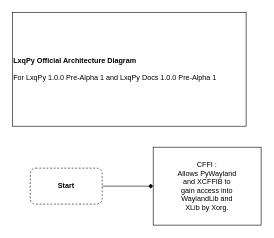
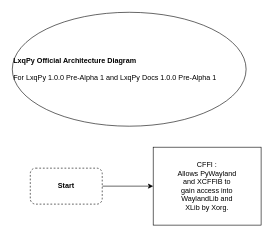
  <mxCell id="0" />
  <mxCell id="1" parent="0" />
  <mxCell id="2" value="CFFI :&lt;br&gt;Allows PyWayland&lt;br&gt;and XCFFIB to&lt;br&gt;gain access into&lt;br&gt;WaylandLib and&lt;br&gt;XLib by Xorg." style="rounded=0;whiteSpace=wrap;html=1;" vertex="1" parent="1"><mxGeometry x="255" y="245" width="180" height="130" as="geometry" /></mxCell>
- <mxCell id="3" style="edgeStyle=orthogonalEdgeStyle;rounded=0;orthogonalLoop=1;jettySize=auto;html=1;exitX=1;exitY=0.5;exitDx=0;exitDy=0;endArrow=diamond;" edge="1" parent="1" source="4" target="2"><mxGeometry relative="1" as="geometry" /></mxCell>
+ <mxCell id="3" style="edgeStyle=orthogonalEdgeStyle;rounded=0;orthogonalLoop=1;jettySize=auto;html=1;exitX=1;exitY=0.5;exitDx=0;exitDy=0;" edge="1" parent="1" source="4" target="2"><mxGeometry relative="1" as="geometry" /></mxCell>
  <mxCell id="4" value="&lt;b&gt;Start&lt;/b&gt;" style="rounded=1;whiteSpace=wrap;html=1;dashed=1;" vertex="1" parent="1"><mxGeometry x="50" y="280" width="120" height="60" as="geometry" /></mxCell>
- <mxCell id="5" value="&lt;b&gt;LxqPy Official Architecture Diagram&lt;/b&gt;&lt;br&gt;&lt;br&gt;For LxqPy 1.0.0 Pre-Alpha 1 and LxqPy Docs 1.0.0 Pre-Alpha 1" style="rounded=0;whiteSpace=wrap;html=1;align=left;" vertex="1" parent="1"><mxGeometry x="20" y="20" width="390" height="190" as="geometry" /></mxCell>
+ <mxCell id="5" value="&lt;b&gt;LxqPy Official Architecture Diagram&lt;/b&gt;&lt;br&gt;&lt;br&gt;For LxqPy 1.0.0 Pre-Alpha 1 and LxqPy Docs 1.0.0 Pre-Alpha 1" style="ellipse;whiteSpace=wrap;html=1;align=left;" vertex="1" parent="1"><mxGeometry x="20" y="20" width="390" height="190" as="geometry" /></mxCell>
